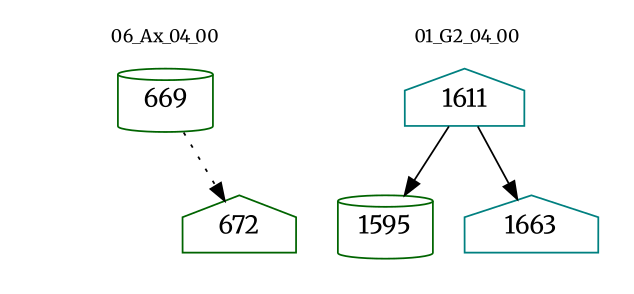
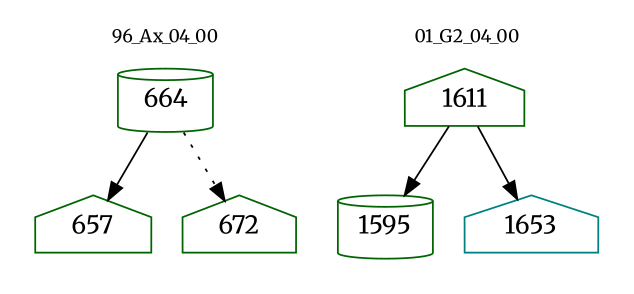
  digraph {
    fontname=Merriweather
    node [color=darkgreen fontname=Merriweather shape=house]
    edge [color=black fontname=Merriweather style=solid]
-   n1 [label=669 shape=cylinder]
+   n1 [label=664 shape=cylinder]
+   n2 [label=657]
    n3 [label=672]
-   n4 [color=teal label=1611]
+   n4 [label=1611]
    n5 [label=1595 shape=cylinder]
-   n6 [color=teal label=1663]
+   n6 [color=teal label=1653]
    subgraph cluster_1 {
      color=white
      fontsize=10
-     label="06_Ax_04_00"
+     label="96_Ax_04_00"
      n1
+     n2
      n3
    }
    subgraph cluster_2 {
      color=white
      fontsize=10
      label="01_G2_04_00"
      n4
      n5
      n6
    }
+   n1 -> n2
    n1 -> n3 [style=dotted]
    n4 -> n5
    n4 -> n6
  }
